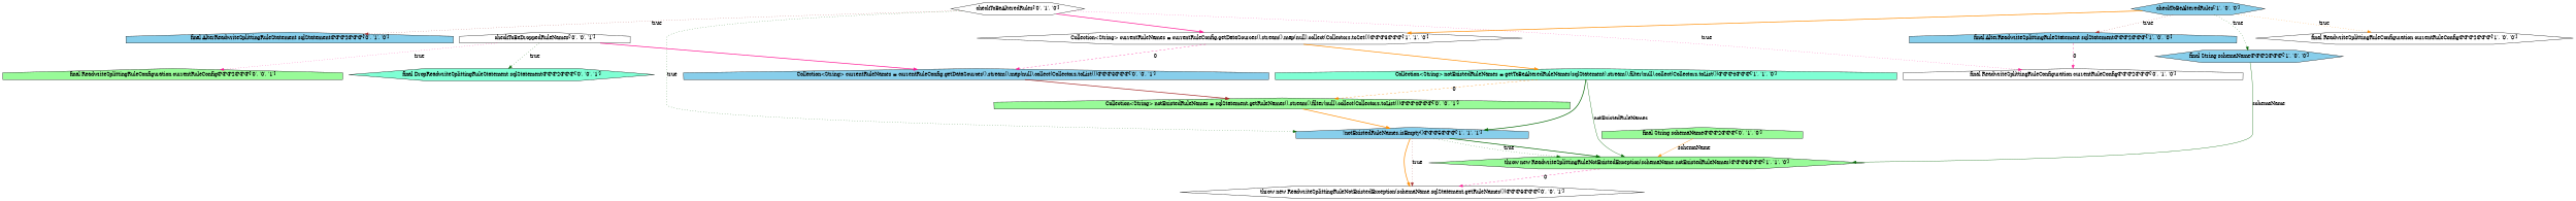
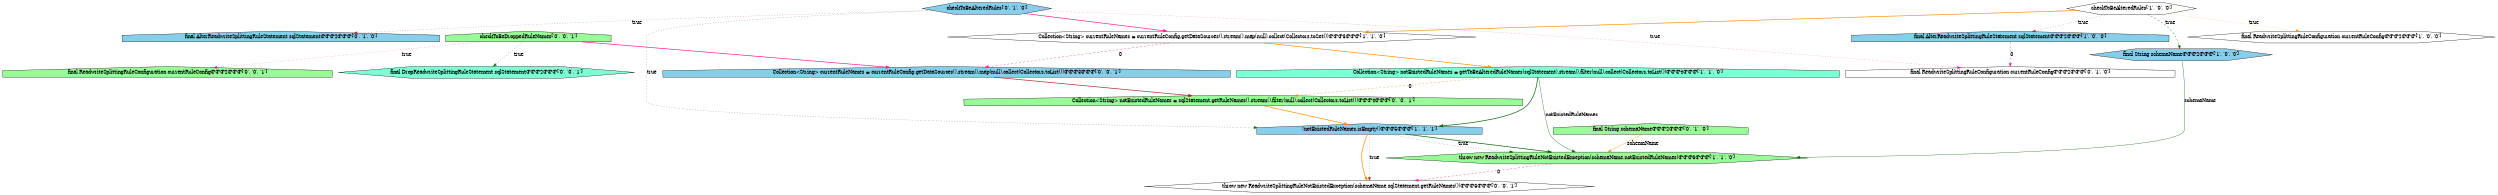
  digraph {
    node [fillcolor=skyblue shape=house style=filled]
    edge [color=darkgreen style=dotted]
    n1 [fillcolor=palegreen label="Collection<String> notExistedRuleNames = sqlStatement.getRuleNames().stream().filter(null).collect(Collectors.toList())@@@4@@@['0', '0', '1']"]
    n2 [label="!notExistedRuleNames.isEmpty()@@@5@@@['1', '1', '1']"]
    n3 [fillcolor=palegreen label="throw new ReadwriteSplittingRuleNotExistedException(schemaName,notExistedRuleNames)@@@6@@@['1', '1', '0']" shape=hexagon]
    n4 [fillcolor=white label="throw new ReadwriteSplittingRuleNotExistedException(schemaName,sqlStatement.getRuleNames())@@@6@@@['0', '0', '1']" shape=hexagon]
    n5 [label="final String schemaName@@@2@@@['1', '0', '0']" shape=hexagon]
    n6 [fillcolor=aquamarine label="Collection<String> notExistedRuleNames = getToBeAlteredRuleNames(sqlStatement).stream().filter(null).collect(Collectors.toList())@@@4@@@['1', '1', '0']"]
-   n7 [fillcolor=white label="checkToBeAlteredRules['0', '1', '0']" shape=hexagon]
+   n7 [label="checkToBeAlteredRules['0', '1', '0']" shape=hexagon]
    n8 [label="final AlterReadwriteSplittingRuleStatement sqlStatement@@@2@@@['0', '1', '0']"]
    n9 [fillcolor=white label="final ReadwriteSplittingRuleConfiguration currentRuleConfig@@@2@@@['0', '1', '0']"]
    n10 [fillcolor=white label="Collection<String> currentRuleNames = currentRuleConfig.getDataSources().stream().map(null).collect(Collectors.toSet())@@@3@@@['1', '1', '0']" shape=hexagon]
    n11 [fillcolor=palegreen label="final String schemaName@@@2@@@['0', '1', '0']"]
    n12 [label="Collection<String> currentRuleNames = currentRuleConfig.getDataSources().stream().map(null).collect(Collectors.toList())@@@3@@@['0', '0', '1']"]
-   n13 [label="checkToBeAlteredRules['1', '0', '0']" shape=hexagon]
+   n13 [fillcolor=white label="checkToBeAlteredRules['1', '0', '0']" shape=hexagon]
    n14 [label="final AlterReadwriteSplittingRuleStatement sqlStatement@@@2@@@['1', '0', '0']"]
    n15 [fillcolor=white label="final ReadwriteSplittingRuleConfiguration currentRuleConfig@@@2@@@['1', '0', '0']" shape=hexagon]
-   n16 [fillcolor=white label="checkToBeDroppedRuleNames['0', '0', '1']"]
+   n16 [fillcolor=palegreen label="checkToBeDroppedRuleNames['0', '0', '1']"]
    n17 [fillcolor=palegreen label="final ReadwriteSplittingRuleConfiguration currentRuleConfig@@@2@@@['0', '0', '1']"]
    n18 [fillcolor=aquamarine label="final DropReadwriteSplittingRuleStatement sqlStatement@@@2@@@['0', '0', '1']" shape=hexagon]
    n1 -> n2 [color=darkorange style=bold]
    n2 -> n3 [style=bold]
    n2 -> n3 [label=true]
    n2 -> n4 [color=darkorange style=bold]
    n2 -> n4 [color=brown label=true]
    n3 -> n4 [color=deeppink label=0 style=dashed]
    n5 -> n3 [label=schemaName style=solid]
    n6 -> n1 [color=darkorange label=0 style=dashed]
    n6 -> n2 [style=bold]
    n6 -> n3 [label=notExistedRuleNames style=solid]
    n7 -> n2 [label=true]
    n7 -> n8 [color=brown label=true]
    n7 -> n9 [color=deeppink label=true]
    n7 -> n10 [color=deeppink style=bold]
    n10 -> n6 [color=darkorange style=bold]
    n10 -> n12 [color=deeppink label=0 style=dashed]
    n11 -> n3 [color=darkorange label=schemaName style=solid]
    n12 -> n1 [color=brown style=bold]
-   n13 -> n5 [label=true]
+   n13 -> n5 [label=true style=dashed]
    n13 -> n10 [color=darkorange style=bold]
    n13 -> n14 [color=brown label=true]
    n13 -> n15 [color=darkorange label=true]
    n14 -> n9 [color=deeppink label=0 style=dashed]
    n16 -> n12 [color=deeppink style=bold]
    n16 -> n17 [color=deeppink label=true]
    n16 -> n18 [label=true]
  }
